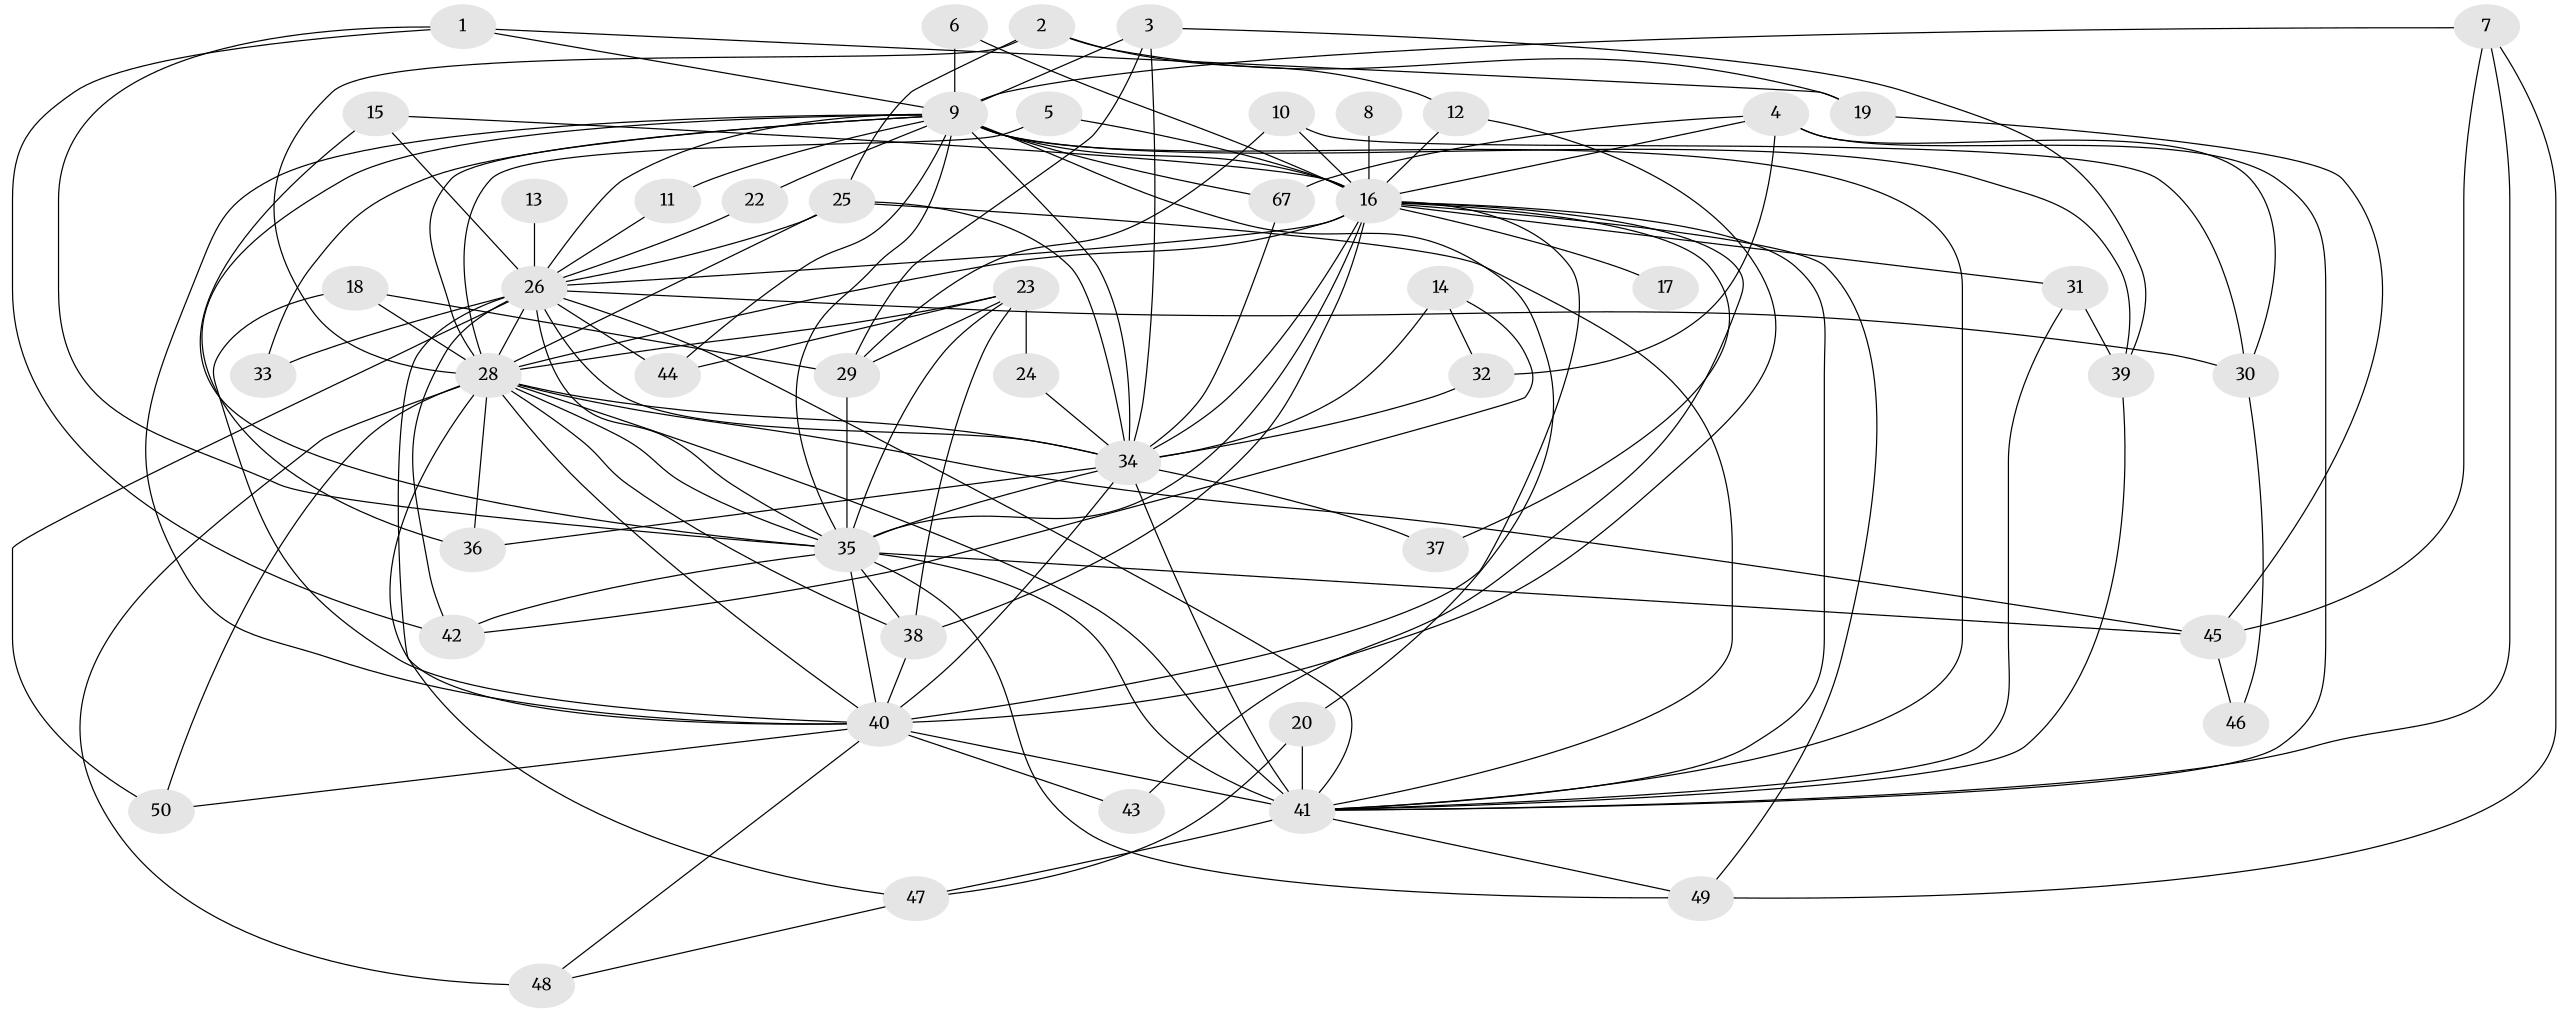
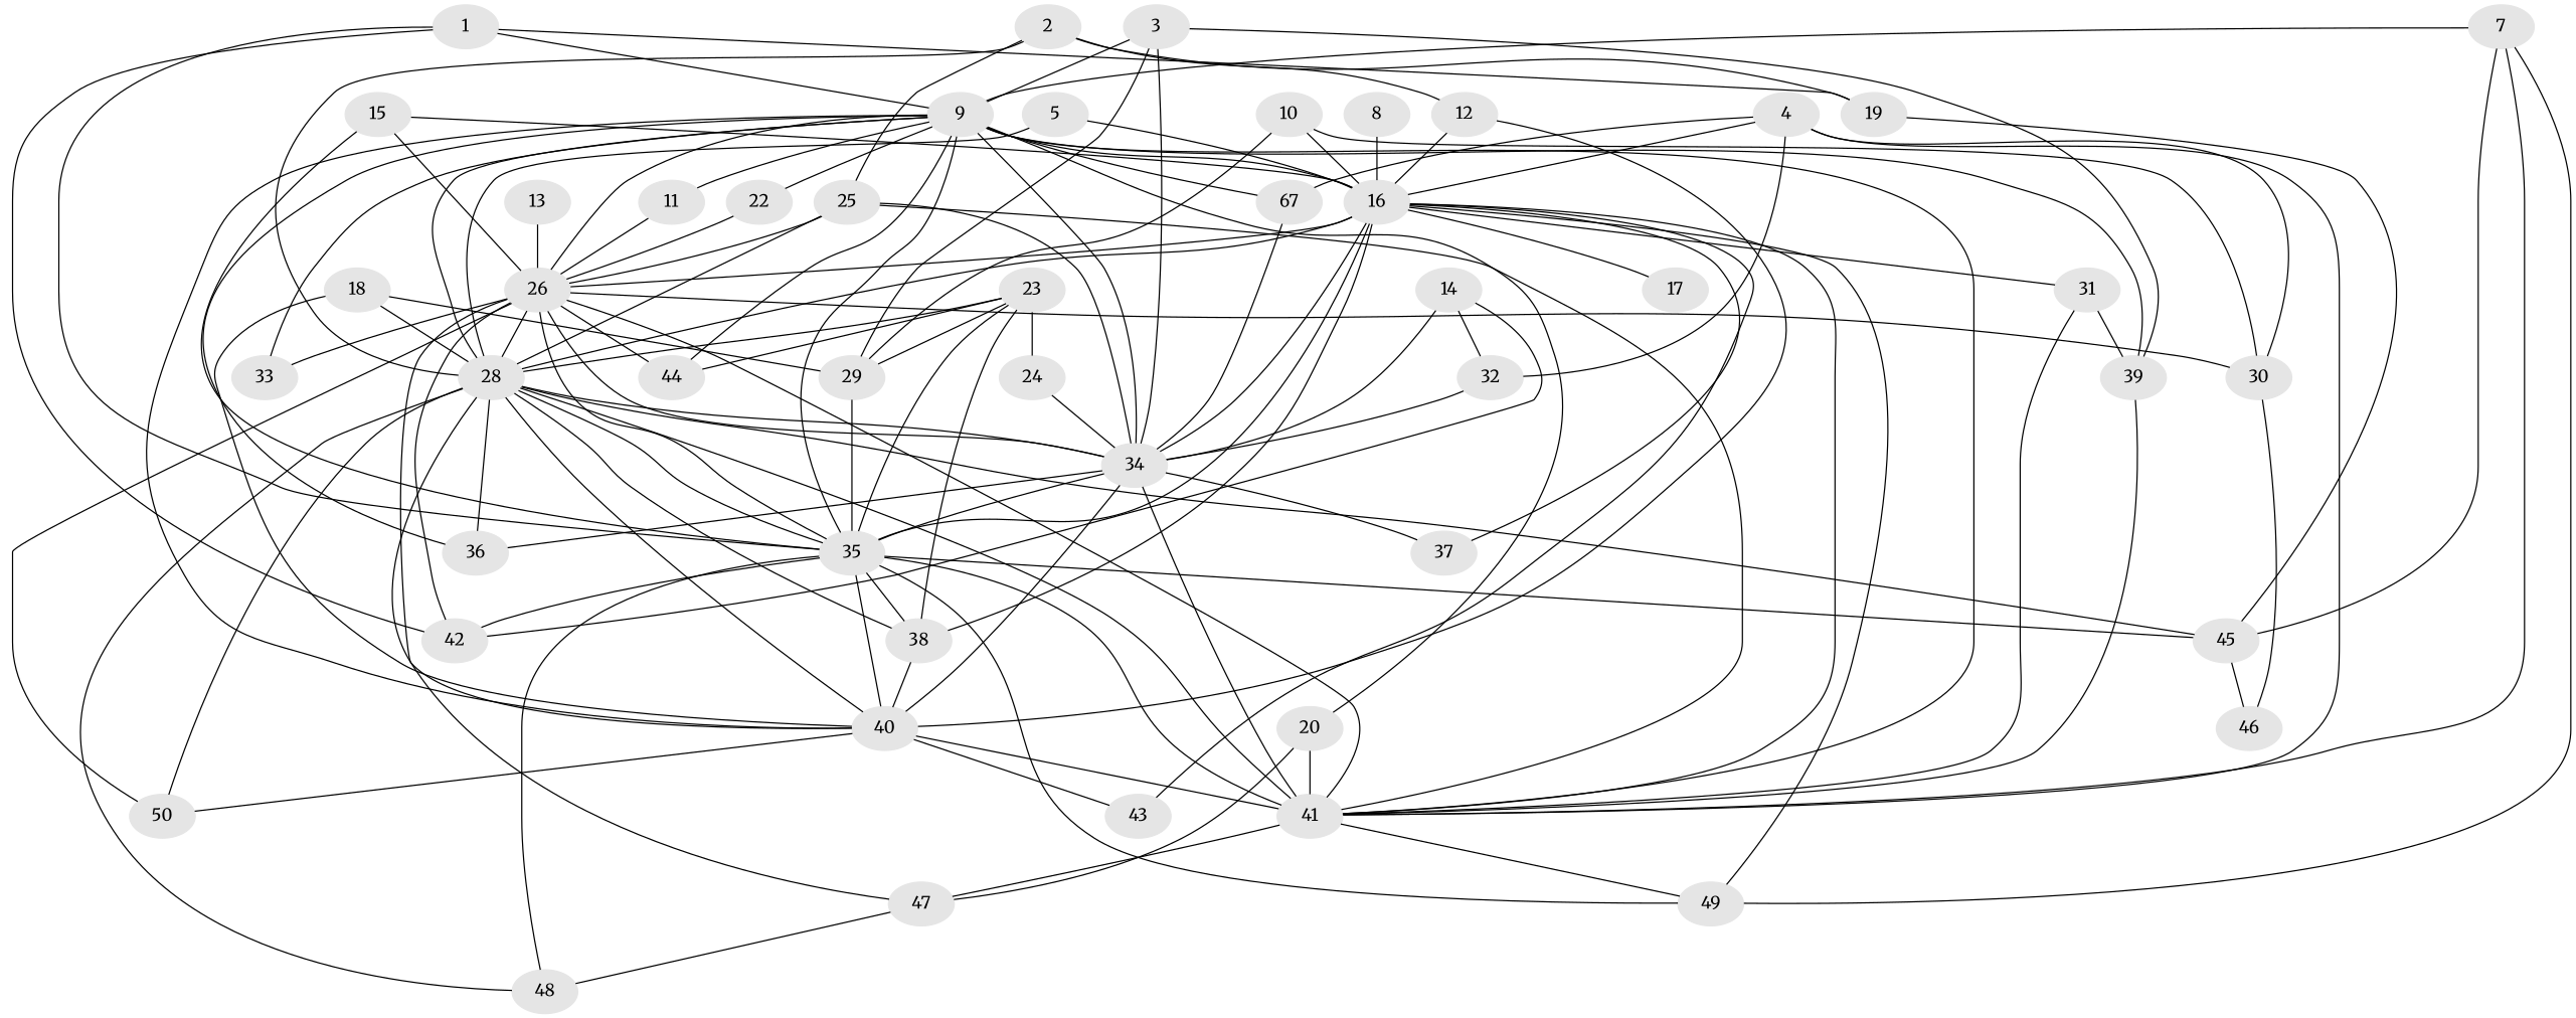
  graph {
    fontname=Merriweather
    node [color=gray90 fontname=Merriweather style=filled]
    edge [fontname=Merriweather weight=1.0]
    1
    9
    19
    35
    42
    28
    34
    39
    41
    16
    n11 [label=67]
    11
    20
    22
    26
    33
    36
    40
    44
    45
    49
    38
    2
    12
    25
    47
    50
    48
    3
    29
    37
    4
    30
    32
    17
    31
    43
    46
    5
-   6
    7
    8
    10
    13
    14
    15
    18
    23
    24
    1 -- 9
    1 -- 19
    1 -- 35
    1 -- 42
    9 -- 35 [weight=3.0]
    9 -- 28 [weight=2.0]
    9 -- 34
    9 -- 39
    9 -- 41 [weight=2.0]
    9 -- 16
    9 -- n11
    9 -- 11
    9 -- 20
    9 -- 22
    9 -- 26
    9 -- 33 [weight=2.0]
    9 -- 36
    9 -- 40
    9 -- 44
    19 -- 45
    35 -- 42
    35 -- 41 [weight=4.0]
    35 -- 40 [weight=2.0]
    35 -- 45
    35 -- 49
    35 -- 38
    28 -- 35 [weight=5.0]
    28 -- 34 [weight=3.0]
    28 -- 41 [weight=2.0]
    28 -- 36
    28 -- 40 [weight=2.0]
    28 -- 45
    28 -- 38
    28 -- 47
    28 -- 50
    28 -- 48
    34 -- 35 [weight=2.0]
    34 -- 41 [weight=2.0]
    34 -- 36
    34 -- 40 [weight=3.0]
    34 -- 37
    39 -- 41
    41 -- 49
    41 -- 47
    16 -- 35 [weight=3.0]
    16 -- 28 [weight=2.0]
    16 -- 34
    16 -- 41 [weight=2.0]
    16 -- 26
-   16 -- 40
    16 -- 49
    16 -- 38
    16 -- 37
    16 -- 17
    16 -- 31
    16 -- 43
    n11 -- 34
    11 -- 26
    20 -- 41
    20 -- 47
    22 -- 26
    26 -- 35 [weight=2.0]
    26 -- 42
    26 -- 28 [weight=3.0]
    26 -- 34
    26 -- 41
    26 -- 33 [weight=2.0]
    26 -- 40
    26 -- 44
    26 -- 50 [weight=2.0]
    26 -- 30
    40 -- 41 [weight=2.0]
    40 -- 50
-   40 -- 48
+   35 -- 48
    40 -- 43
    45 -- 46
    38 -- 40
    2 -- 19
    2 -- 28 [weight=2.0]
    2 -- 12
    2 -- 25
    12 -- 16
    12 -- 40
    25 -- 28
    25 -- 34
    25 -- 41
    25 -- 26
    47 -- 48
    3 -- 9
    3 -- 34
    3 -- 39
    3 -- 29
    29 -- 35
    4 -- 41
    4 -- 16
    4 -- n11
    4 -- 30
    4 -- 32
    30 -- 46
    32 -- 34
    31 -- 39
    31 -- 41
    5 -- 28
    5 -- 16
-   6 -- 9
-   6 -- 16
    7 -- 9
    7 -- 41
    7 -- 45
    7 -- 49
    8 -- 16
    10 -- 16
    10 -- 29
    10 -- 30
    13 -- 26
    14 -- 42
    14 -- 34
    14 -- 32
    15 -- 35
    15 -- 16
    15 -- 26 [weight=2.0]
    18 -- 28
    18 -- 40
    18 -- 29
    23 -- 35 [weight=2.0]
    23 -- 28
    23 -- 44
    23 -- 38
    23 -- 29
    23 -- 24
    24 -- 34
  }
